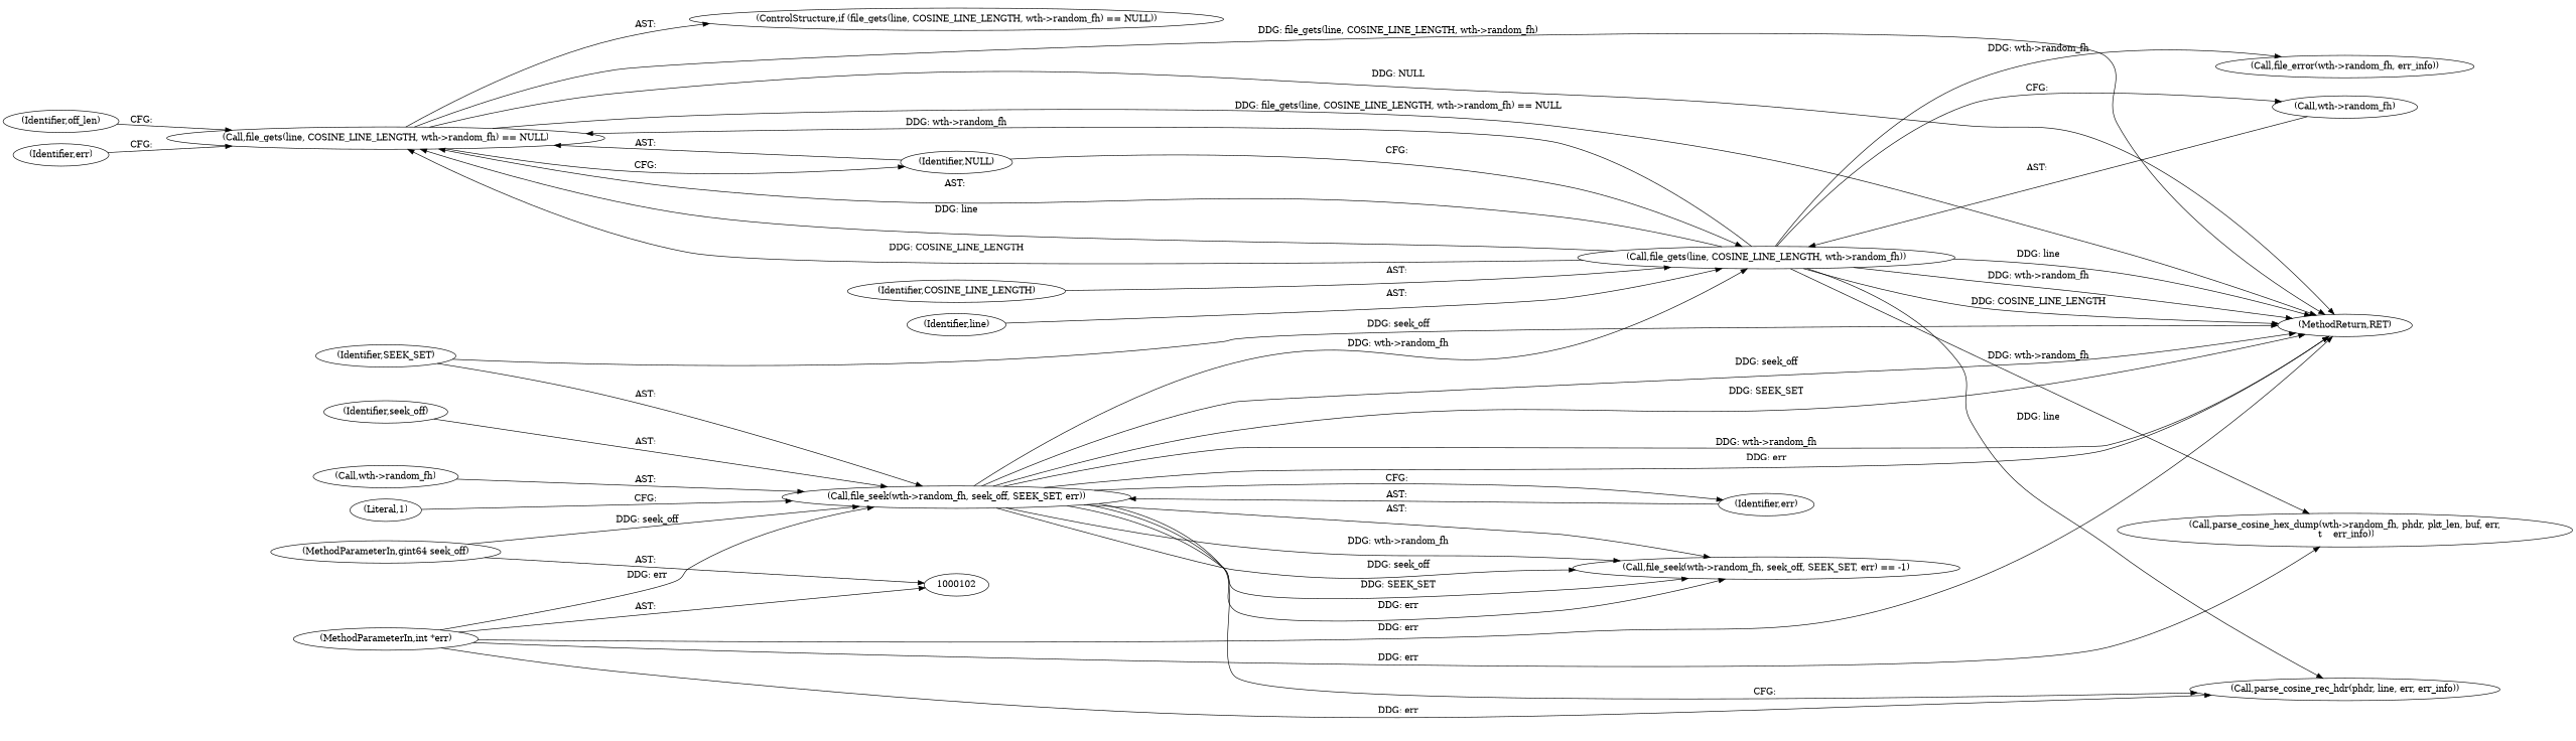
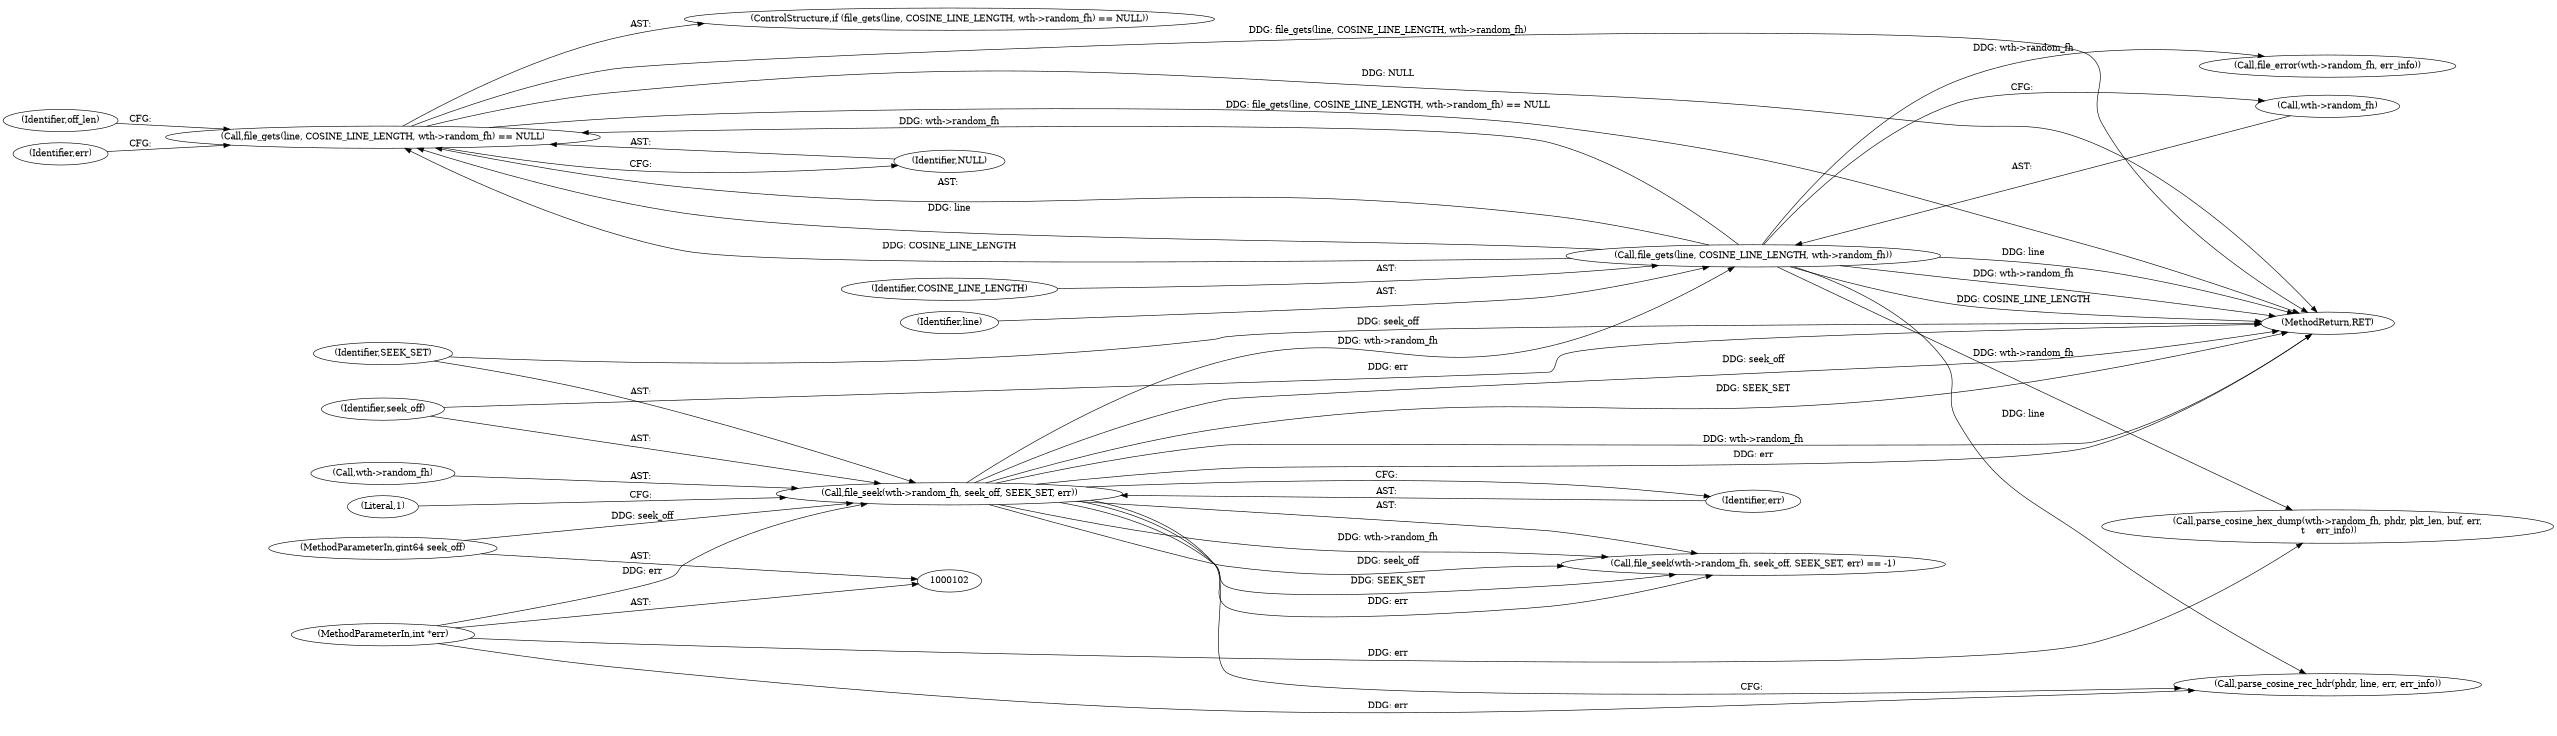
  digraph {
    rankdir=LR
    n1 [label="(Call,file_gets(line, COSINE_LINE_LENGTH, wth->random_fh) == NULL)"]
    n2 [label="(ControlStructure,if (file_gets(line, COSINE_LINE_LENGTH, wth->random_fh) == NULL))"]
    n3 [label="(Identifier,NULL)"]
    n4 [label="(MethodReturn,RET)"]
    n5 [label="(Call,file_gets(line, COSINE_LINE_LENGTH, wth->random_fh))"]
    n6 [label="(Call,parse_cosine_rec_hdr(phdr, line, err, err_info))"]
    n7 [label="(Call,parse_cosine_hex_dump(wth->random_fh, phdr, pkt_len, buf, err,\n \t    err_info))"]
    n8 [label="(Call,file_error(wth->random_fh, err_info))"]
    n9 [label="(Call,wth->random_fh)"]
    n10 [label="(Call,file_seek(wth->random_fh, seek_off, SEEK_SET, err))"]
    n11 [label="(Identifier,err)"]
    n12 [label="(Call,file_seek(wth->random_fh, seek_off, SEEK_SET, err) == -1)"]
    n13 [label="(MethodParameterIn,gint64 seek_off)"]
    1000102
    n15 [label="(MethodParameterIn,int *err)"]
    n16 [label="(Identifier,COSINE_LINE_LENGTH)"]
    n17 [label="(Call,wth->random_fh)"]
    n18 [label="(Identifier,line)"]
    n19 [label="(Identifier,SEEK_SET)"]
    n20 [label="(Identifier,off_len)"]
    n21 [label="(Identifier,err)"]
    n22 [label="(Literal,1)"]
    n23 [label="(Identifier,seek_off)"]
    n1 -> n2 [label="AST: "]
    n1 -> n3 [label="CFG: "]
    n1 -> n4 [label="DDG: file_gets(line, COSINE_LINE_LENGTH, wth->random_fh)"]
    n1 -> n4 [label="DDG: NULL"]
    n1 -> n4 [label="DDG: file_gets(line, COSINE_LINE_LENGTH, wth->random_fh) == NULL"]
    n3 -> n1 [label="AST: "]
-   n3 -> n5 [label="CFG: "]
    n5 -> n1 [label="AST: "]
    n5 -> n1 [label="DDG: line"]
    n5 -> n1 [label="DDG: COSINE_LINE_LENGTH"]
    n5 -> n1 [label="DDG: wth->random_fh"]
    n5 -> n4 [label="DDG: wth->random_fh"]
    n5 -> n4 [label="DDG: COSINE_LINE_LENGTH"]
    n5 -> n4 [label="DDG: line"]
    n5 -> n6 [label="DDG: line"]
    n5 -> n7 [label="DDG: wth->random_fh"]
    n5 -> n8 [label="DDG: wth->random_fh"]
    n5 -> n9 [label="CFG: "]
    n9 -> n5 [label="AST: "]
    n10 -> n4 [label="DDG: seek_off"]
    n10 -> n4 [label="DDG: SEEK_SET"]
    n10 -> n4 [label="DDG: wth->random_fh"]
    n10 -> n4 [label="DDG: err"]
    n10 -> n5 [label="DDG: wth->random_fh"]
    n10 -> n6 [label="CFG: "]
    n10 -> n11 [label="CFG: "]
    n10 -> n12 [label="AST: "]
    n10 -> n12 [label="DDG: wth->random_fh"]
    n10 -> n12 [label="DDG: seek_off"]
    n10 -> n12 [label="DDG: SEEK_SET"]
    n10 -> n12 [label="DDG: err"]
    n11 -> n10 [label="AST: "]
    n13 -> n10 [label="DDG: seek_off"]
    n13 -> 1000102 [label="AST: "]
-   n15 -> n4 [label="DDG: err"]
+   n23 -> n4 [label="DDG: err"]
    n15 -> n6 [label="DDG: err"]
    n15 -> n7 [label="DDG: err"]
    n15 -> n10 [label="DDG: err"]
    n15 -> 1000102 [label="AST: "]
    n16 -> n5 [label="AST: "]
    n17 -> n10 [label="AST: "]
    n18 -> n5 [label="AST: "]
    n19 -> n4 [label="DDG: seek_off"]
    n19 -> n10 [label="AST: "]
    n20 -> n1 [label="CFG: "]
    n21 -> n1 [label="CFG: "]
    n22 -> n10 [label="CFG: "]
    n23 -> n10 [label="AST: "]
  }
